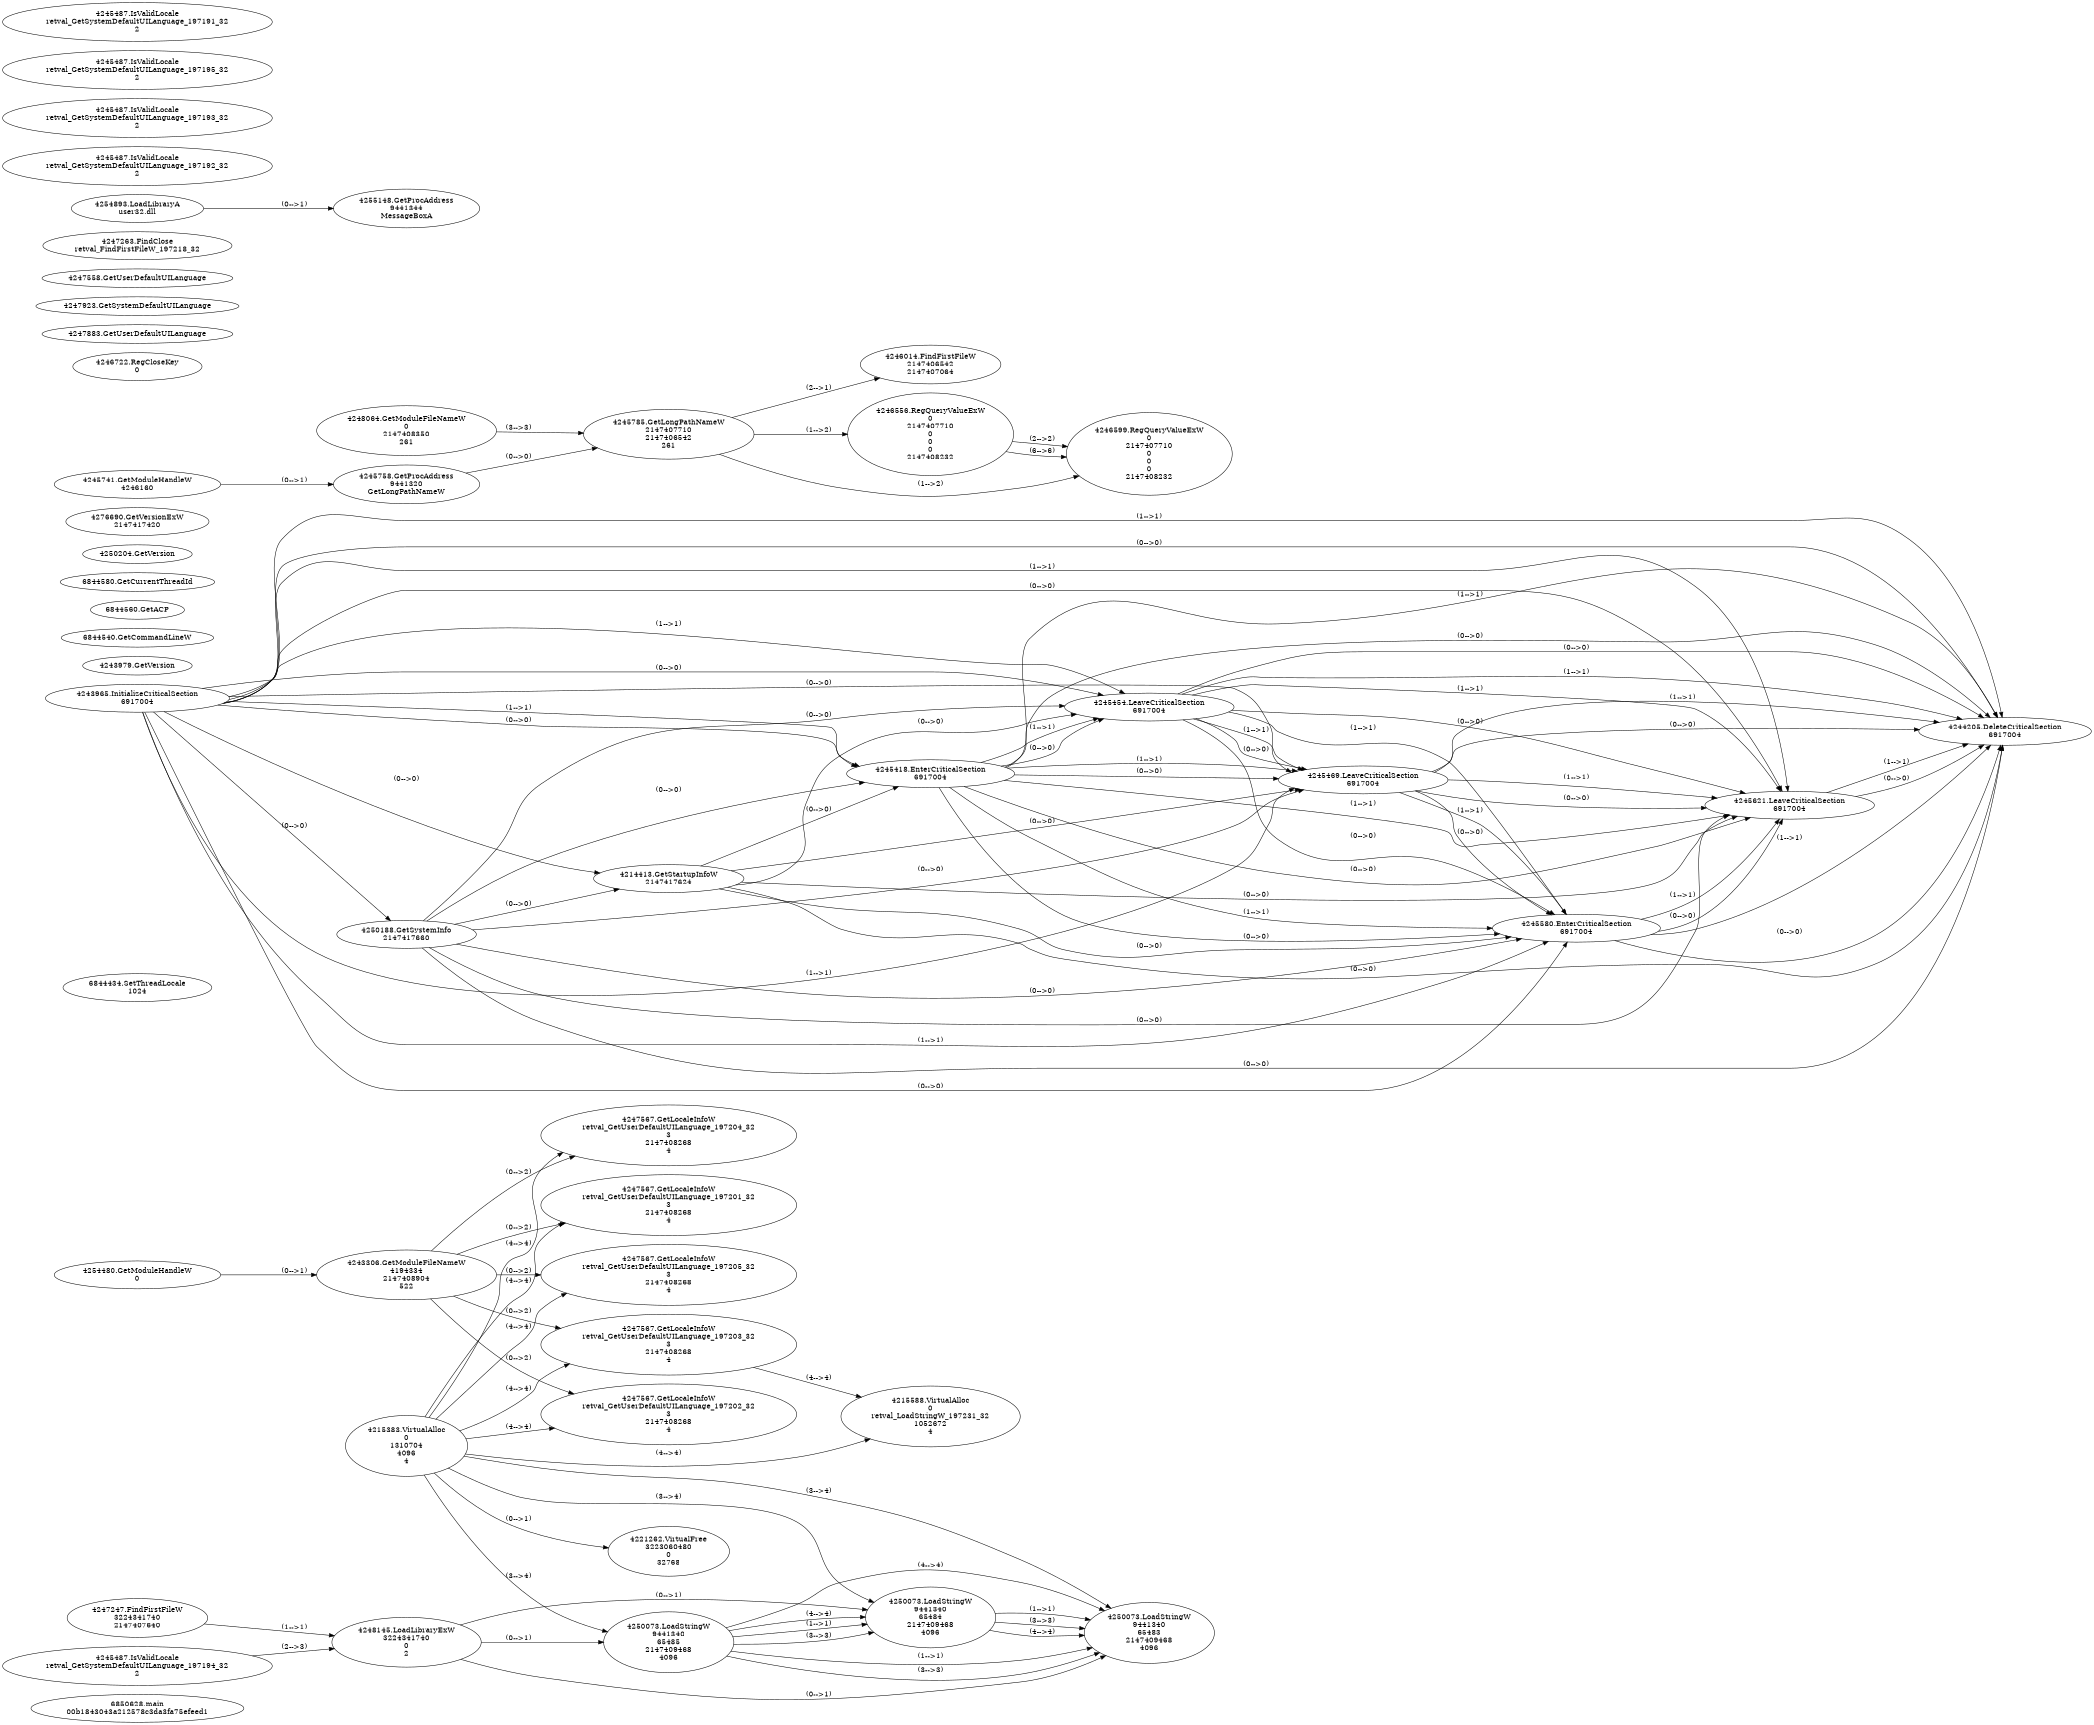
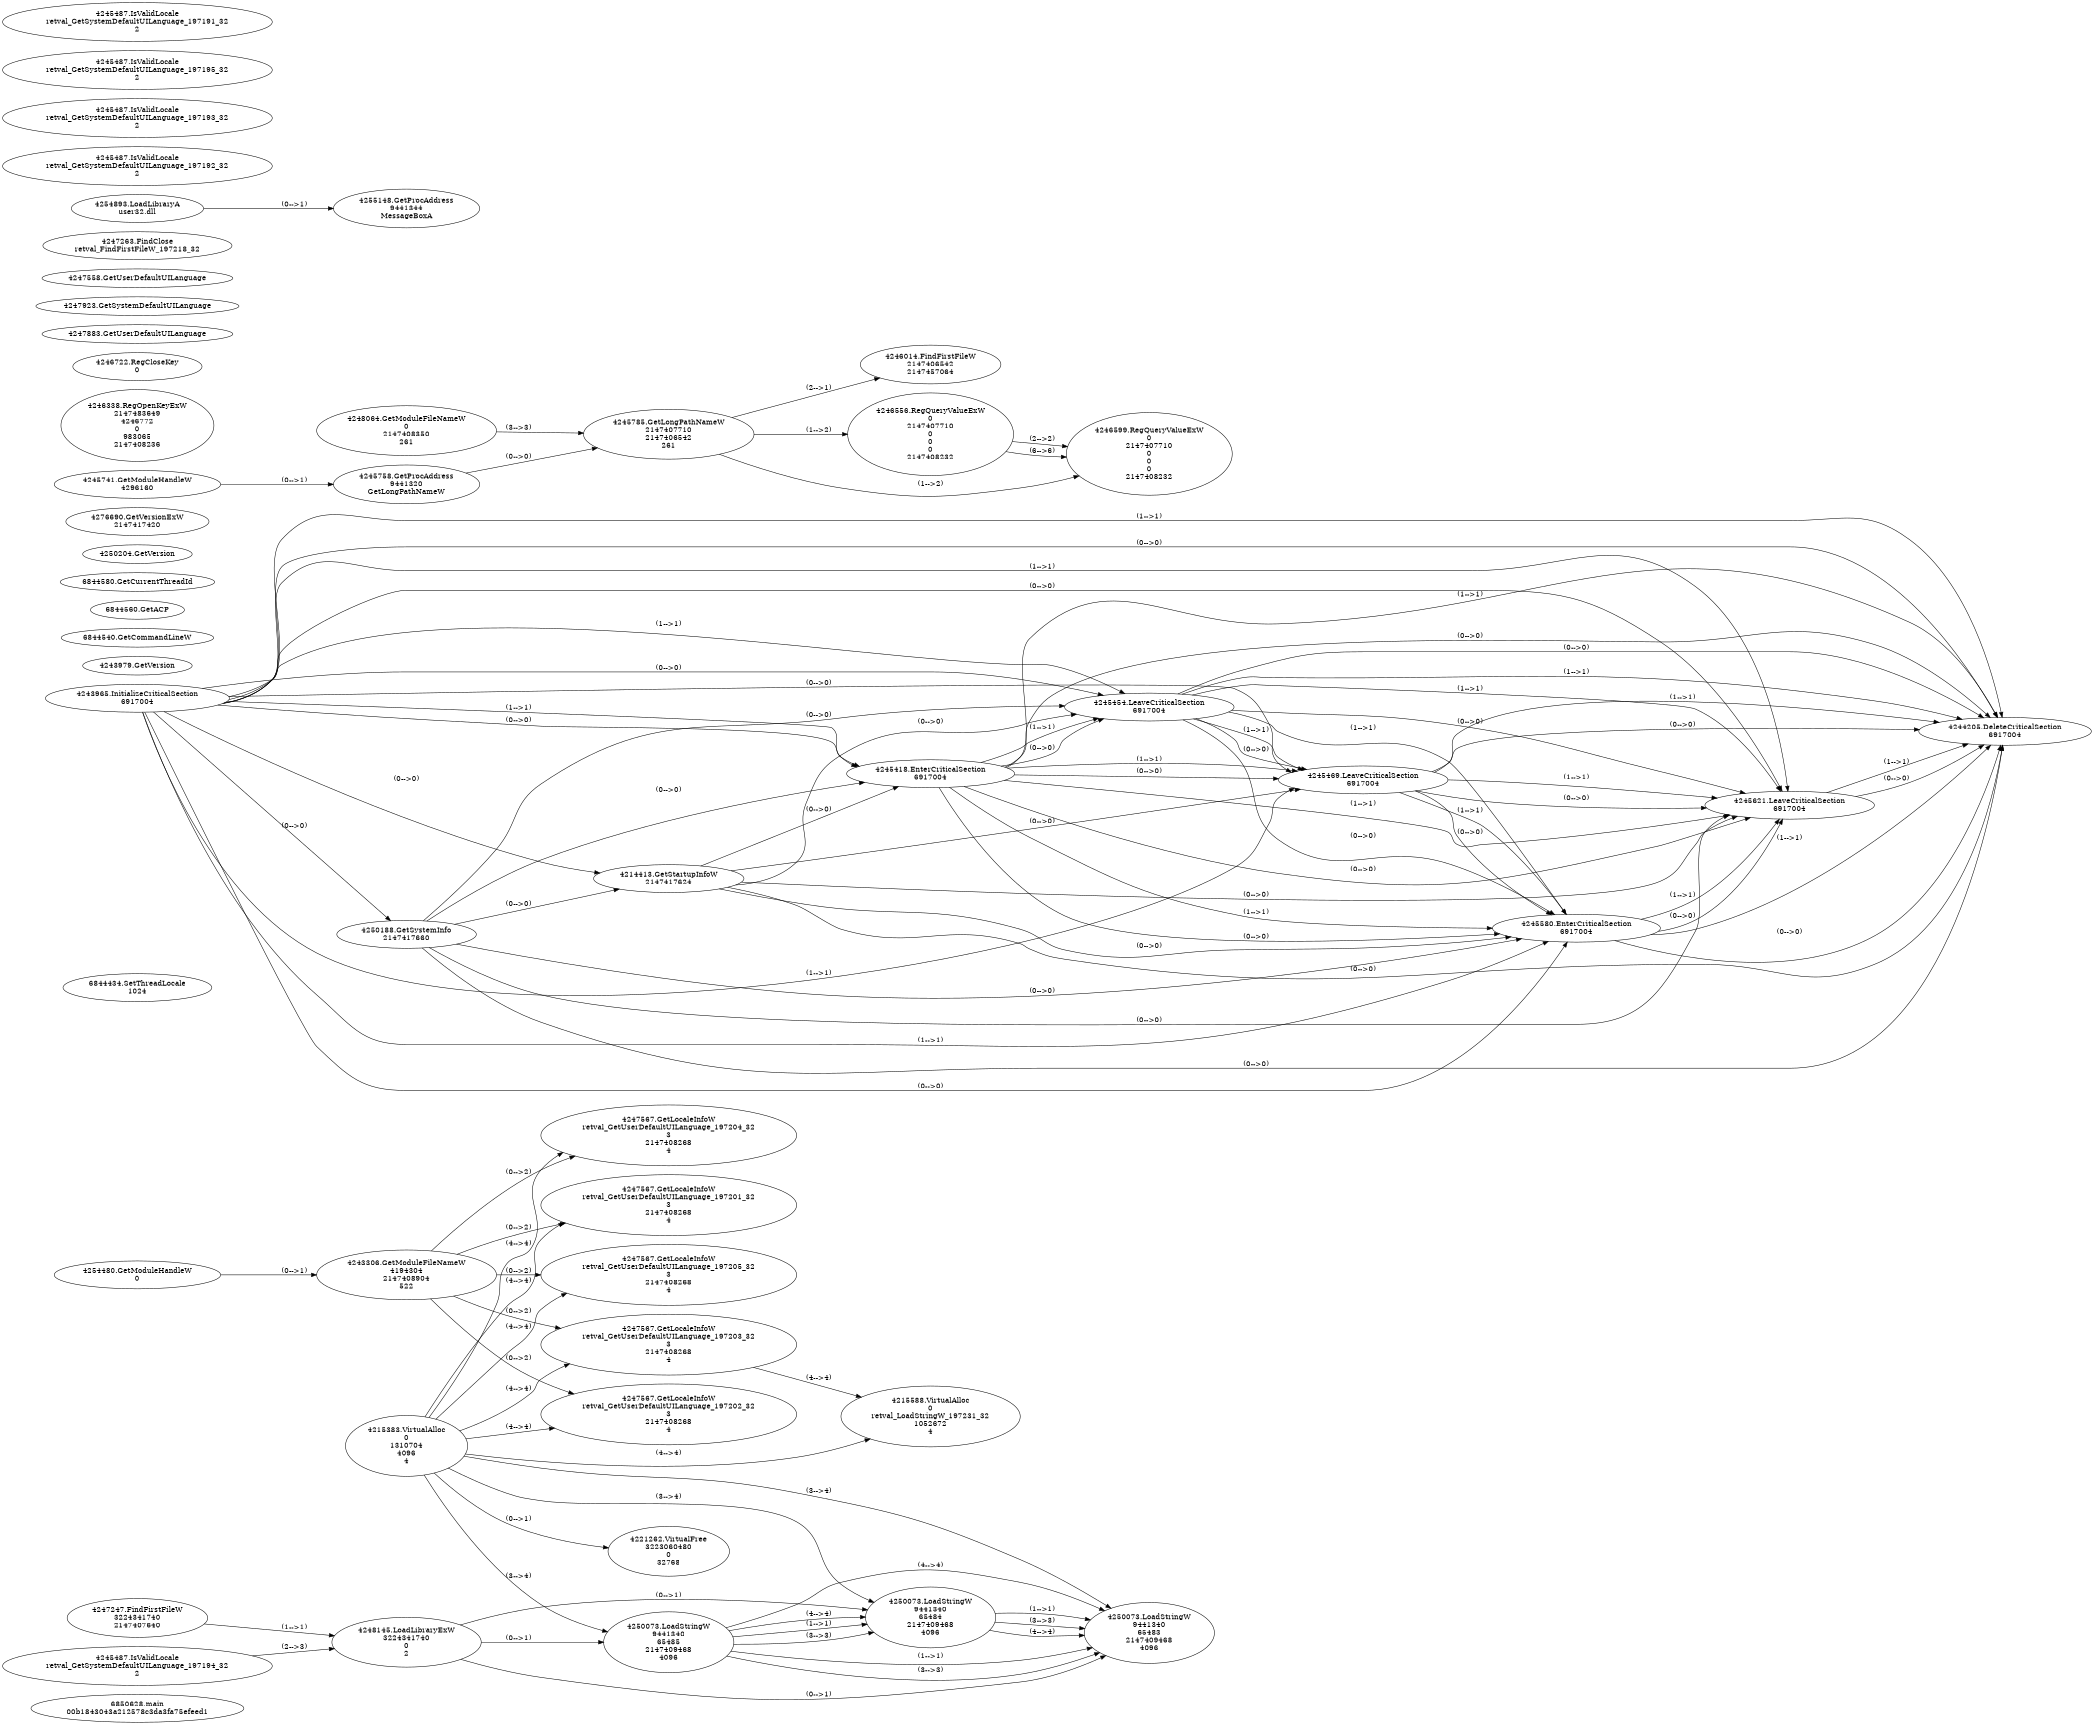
  digraph {
    rankdir=LR
    n1 [label="6850628.main\n00b1843043a212578c3da3fa75efeed1"]
    n2 [label="4254480.GetModuleHandleW\n0"]
-   n3 [label="4243306.GetModuleFileNameW\n4194334\n2147408904\n522"]
+   n3 [label="4243306.GetModuleFileNameW\n4194304\n2147408904\n522"]
    n4 [label="4247567.GetLocaleInfoW\nretval_GetUserDefaultUILanguage_197203_32\n3\n2147408268\n4"]
    n5 [label="4247567.GetLocaleInfoW\nretval_GetUserDefaultUILanguage_197202_32\n3\n2147408268\n4"]
    n6 [label="4247567.GetLocaleInfoW\nretval_GetUserDefaultUILanguage_197205_32\n3\n2147408268\n4"]
    n7 [label="4247567.GetLocaleInfoW\nretval_GetUserDefaultUILanguage_197204_32\n3\n2147408268\n4"]
    n8 [label="4247567.GetLocaleInfoW\nretval_GetUserDefaultUILanguage_197201_32\n3\n2147408268\n4"]
    n9 [label="6844434.SetThreadLocale\n1024"]
    n10 [label="4243965.InitializeCriticalSection\n6917004"]
    n11 [label="4250188.GetSystemInfo\n2147417660"]
    n12 [label="4214413.GetStartupInfoW\n2147417624"]
    n13 [label="4245418.EnterCriticalSection\n6917004"]
    n14 [label="4245454.LeaveCriticalSection\n6917004"]
    n15 [label="4245469.LeaveCriticalSection\n6917004"]
    n16 [label="4245580.EnterCriticalSection\n6917004"]
    n17 [label="4245621.LeaveCriticalSection\n6917004"]
    n18 [label="4244205.DeleteCriticalSection\n6917004"]
    n19 [label="4243979.GetVersion\n"]
    n20 [label="6844540.GetCommandLineW\n"]
    n21 [label="6844560.GetACP\n"]
    n22 [label="6844580.GetCurrentThreadId\n"]
    n23 [label="4250204.GetVersion\n"]
    n24 [label="4276690.GetVersionExW\n2147417420"]
    n25 [label="4215588.VirtualAlloc\n0\nretval_LoadStringW_197231_32\n1052672\n4"]
    n26 [label="4248064.GetModuleFileNameW\n0\n2147408350\n261"]
    n27 [label="4245785.GetLongPathNameW\n2147407710\n2147406542\n261"]
-   n28 [label="4246014.FindFirstFileW\n2147406542\n2147407064"]
+   n28 [label="4246014.FindFirstFileW\n2147406542\n2147457064"]
    n29 [label="4246556.RegQueryValueExW\n0\n2147407710\n0\n0\n0\n2147408232"]
    n30 [label="4246599.RegQueryValueExW\n0\n2147407710\n0\n0\n0\n2147408232"]
    n31 [label="4215383.VirtualAlloc\n0\n1310704\n4096\n4"]
    n32 [label="4250073.LoadStringW\n9441340\n65485\n2147409468\n4096"]
    n33 [label="4250073.LoadStringW\n9441340\n65484\n2147409468\n4096"]
    n34 [label="4221262.VirtualFree\n3223060480\n0\n32768"]
    n35 [label="4250073.LoadStringW\n9441340\n65483\n2147409468\n4096"]
-   n37 [label="4245741.GetModuleHandleW\n4246160"]
+   n36 [label="4246338.RegOpenKeyExW\n2147483649\n4246772\n0\n983065\n2147408236"]
+   n37 [label="4245741.GetModuleHandleW\n4296160"]
    n38 [label="4245758.GetProcAddress\n9441320\nGetLongPathNameW"]
    n39 [label="4246722.RegCloseKey\n0"]
    n40 [label="4247883.GetUserDefaultUILanguage\n"]
    n41 [label="4247923.GetSystemDefaultUILanguage\n"]
    n42 [label="4245487.IsValidLocale\nretval_GetSystemDefaultUILanguage_197194_32\n2"]
    n43 [label="4248145.LoadLibraryExW\n3224341740\n0\n2"]
    n44 [label="4247558.GetUserDefaultUILanguage\n"]
    n45 [label="4247247.FindFirstFileW\n3224341740\n2147407640"]
    n46 [label="4247263.FindClose\nretval_FindFirstFileW_197218_32"]
    n47 [label="4254893.LoadLibraryA\nuser32.dll"]
    n48 [label="4255148.GetProcAddress\n9441344\nMessageBoxA"]
    n49 [label="4245487.IsValidLocale\nretval_GetSystemDefaultUILanguage_197192_32\n2"]
    n50 [label="4245487.IsValidLocale\nretval_GetSystemDefaultUILanguage_197193_32\n2"]
    n51 [label="4245487.IsValidLocale\nretval_GetSystemDefaultUILanguage_197195_32\n2"]
    n52 [label="4245487.IsValidLocale\nretval_GetSystemDefaultUILanguage_197191_32\n2"]
    n2 -> n3 [label="(0-->1)"]
    n3 -> n4 [label="(0-->2)"]
    n3 -> n5 [label="(0-->2)"]
    n3 -> n6 [label="(0-->2)"]
    n3 -> n7 [label="(0-->2)"]
    n3 -> n8 [label="(0-->2)"]
    n4 -> n25 [label="(4-->4)"]
    n10 -> n11 [label="(0-->0)"]
    n10 -> n12 [label="(0-->0)"]
    n10 -> n13 [label="(1-->1)"]
    n10 -> n13 [label="(0-->0)"]
    n10 -> n14 [label="(1-->1)"]
    n10 -> n14 [label="(0-->0)"]
    n10 -> n15 [label="(1-->1)"]
    n10 -> n15 [label="(0-->0)"]
    n10 -> n16 [label="(1-->1)"]
    n10 -> n16 [label="(0-->0)"]
    n10 -> n17 [label="(1-->1)"]
    n10 -> n17 [label="(0-->0)"]
    n10 -> n18 [label="(1-->1)"]
    n10 -> n18 [label="(0-->0)"]
    n11 -> n12 [label="(0-->0)"]
    n11 -> n13 [label="(0-->0)"]
    n11 -> n14 [label="(0-->0)"]
-   n11 -> n15 [label="(0-->0)"]
    n11 -> n16 [label="(0-->0)"]
    n11 -> n17 [label="(0-->0)"]
    n11 -> n18 [label="(0-->0)"]
    n12 -> n13 [label="(0-->0)"]
    n12 -> n14 [label="(0-->0)"]
    n12 -> n15 [label="(0-->0)"]
    n12 -> n16 [label="(0-->0)"]
    n12 -> n17 [label="(0-->0)"]
    n12 -> n18 [label="(0-->0)"]
    n13 -> n14 [label="(1-->1)"]
    n13 -> n14 [label="(0-->0)"]
    n13 -> n15 [label="(1-->1)"]
    n13 -> n15 [label="(0-->0)"]
    n13 -> n16 [label="(1-->1)"]
    n13 -> n16 [label="(0-->0)"]
    n13 -> n17 [label="(1-->1)"]
    n13 -> n17 [label="(0-->0)"]
    n13 -> n18 [label="(1-->1)"]
    n13 -> n18 [label="(0-->0)"]
    n14 -> n15 [label="(1-->1)"]
    n14 -> n15 [label="(0-->0)"]
    n14 -> n16 [label="(1-->1)"]
    n14 -> n16 [label="(0-->0)"]
    n14 -> n17 [label="(1-->1)"]
    n14 -> n17 [label="(0-->0)"]
    n14 -> n18 [label="(1-->1)"]
    n14 -> n18 [label="(0-->0)"]
    n15 -> n16 [label="(1-->1)"]
    n15 -> n16 [label="(0-->0)"]
    n15 -> n17 [label="(1-->1)"]
    n15 -> n17 [label="(0-->0)"]
    n15 -> n18 [label="(1-->1)"]
    n15 -> n18 [label="(0-->0)"]
    n16 -> n17 [label="(1-->1)"]
    n16 -> n17 [label="(0-->0)"]
    n16 -> n18 [label="(1-->1)"]
    n16 -> n18 [label="(0-->0)"]
    n17 -> n18 [label="(1-->1)"]
    n17 -> n18 [label="(0-->0)"]
    n26 -> n27 [label="(3-->3)"]
    n27 -> n28 [label="(2-->1)"]
    n27 -> n29 [label="(1-->2)"]
    n27 -> n30 [label="(1-->2)"]
    n29 -> n30 [label="(2-->2)"]
    n29 -> n30 [label="(6-->6)"]
    n31 -> n4 [label="(4-->4)"]
    n31 -> n5 [label="(4-->4)"]
    n31 -> n6 [label="(4-->4)"]
    n31 -> n7 [label="(4-->4)"]
    n31 -> n8 [label="(4-->4)"]
    n31 -> n25 [label="(4-->4)"]
    n31 -> n32 [label="(3-->4)"]
    n31 -> n33 [label="(3-->4)"]
    n31 -> n34 [label="(0-->1)"]
    n31 -> n35 [label="(3-->4)"]
    n32 -> n33 [label="(1-->1)"]
    n32 -> n33 [label="(3-->3)"]
    n32 -> n33 [label="(4-->4)"]
    n32 -> n35 [label="(1-->1)"]
    n32 -> n35 [label="(3-->3)"]
    n32 -> n35 [label="(4-->4)"]
    n33 -> n35 [label="(1-->1)"]
    n33 -> n35 [label="(3-->3)"]
    n33 -> n35 [label="(4-->4)"]
    n37 -> n38 [label="(0-->1)"]
    n38 -> n27 [label="(0-->0)"]
    n42 -> n43 [label="(2-->3)"]
    n43 -> n32 [label="(0-->1)"]
    n43 -> n33 [label="(0-->1)"]
    n43 -> n35 [label="(0-->1)"]
    n45 -> n43 [label="(1-->1)"]
    n47 -> n48 [label="(0-->1)"]
  }
